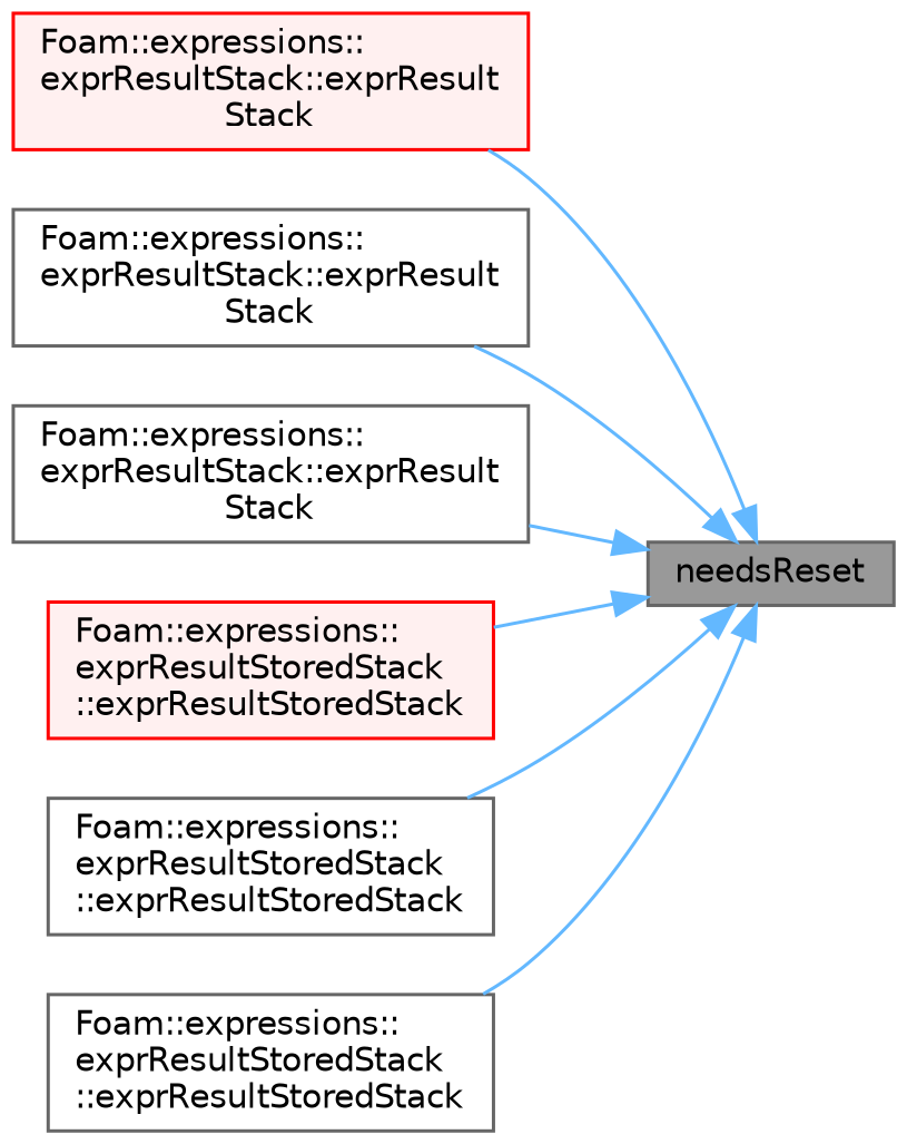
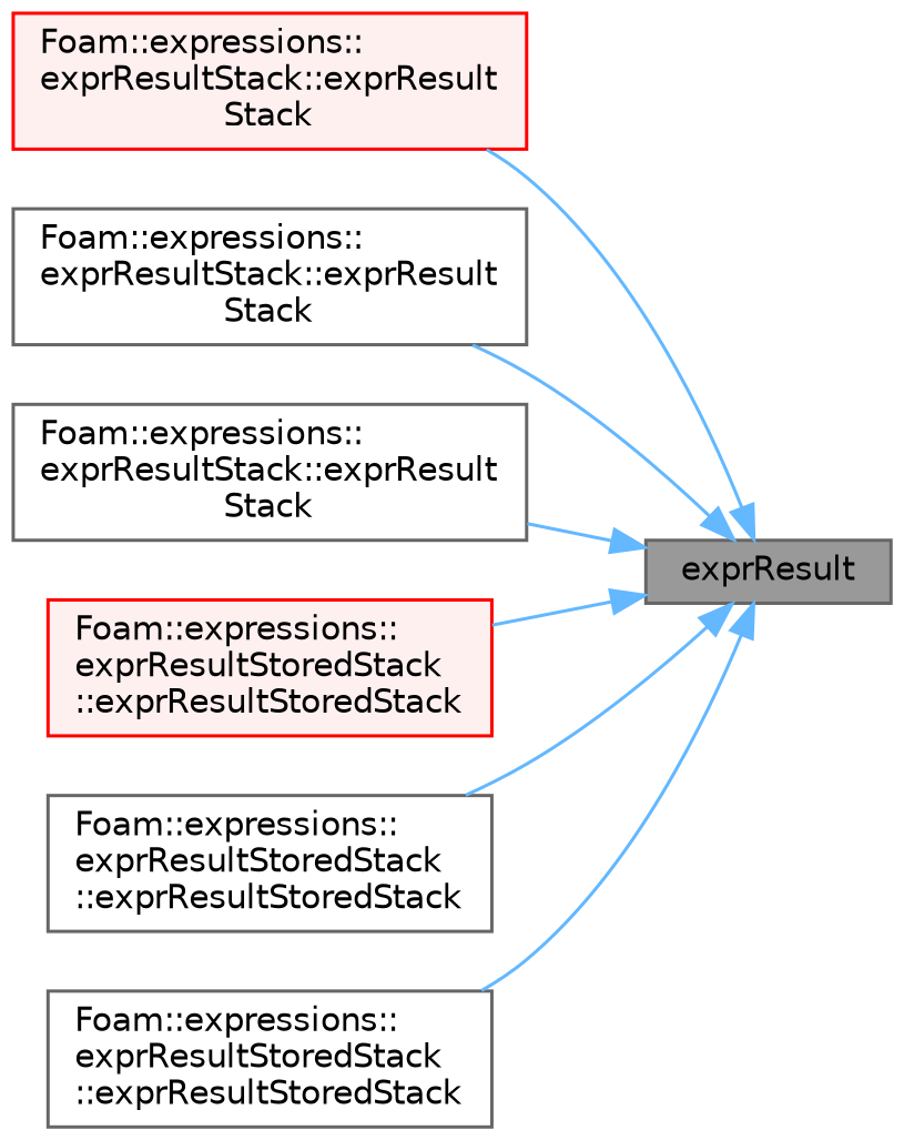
  digraph {
    rankdir=RL
    node [color=grey40 fillcolor=white fontname=Helvetica fontsize=10 shape=box style=filled]
    edge [color=steelblue1 dir=back fontname=Helvetica fontsize=10 labelfontname=Helvetica labelfontsize=10 style=solid]
-   n1 [color=gray40 fillcolor=grey60 fontcolor=black height=0.2 label=needsReset width=0.4]
+   n1 [color=gray40 fillcolor=grey60 fontcolor=black height=0.2 label=exprResult width=0.4]
    n2 [color=red fillcolor="#FFF0F0" height=0.2 label="Foam::expressions::\lexprResultStack::exprResult\lStack" width=0.4]
    n3 [height=0.2 label="Foam::expressions::\lexprResultStack::exprResult\lStack" width=0.4]
    n4 [height=0.2 label="Foam::expressions::\lexprResultStack::exprResult\lStack" width=0.4]
    n5 [color=red fillcolor="#FFF0F0" height=0.2 label="Foam::expressions::\lexprResultStoredStack\l::exprResultStoredStack" width=0.4]
    n6 [height=0.2 label="Foam::expressions::\lexprResultStoredStack\l::exprResultStoredStack" width=0.4]
    n7 [height=0.2 label="Foam::expressions::\lexprResultStoredStack\l::exprResultStoredStack" width=0.4]
    n1 -> n2
    n1 -> n3
    n1 -> n4
    n1 -> n5
    n1 -> n6
    n1 -> n7
  }
